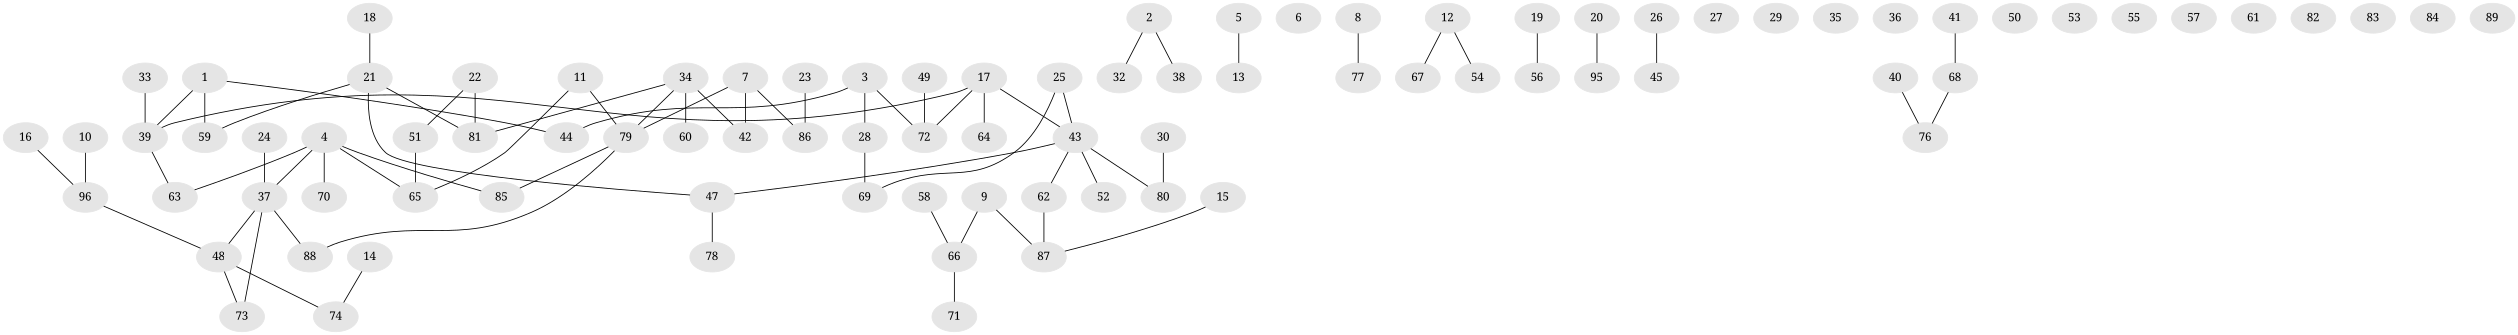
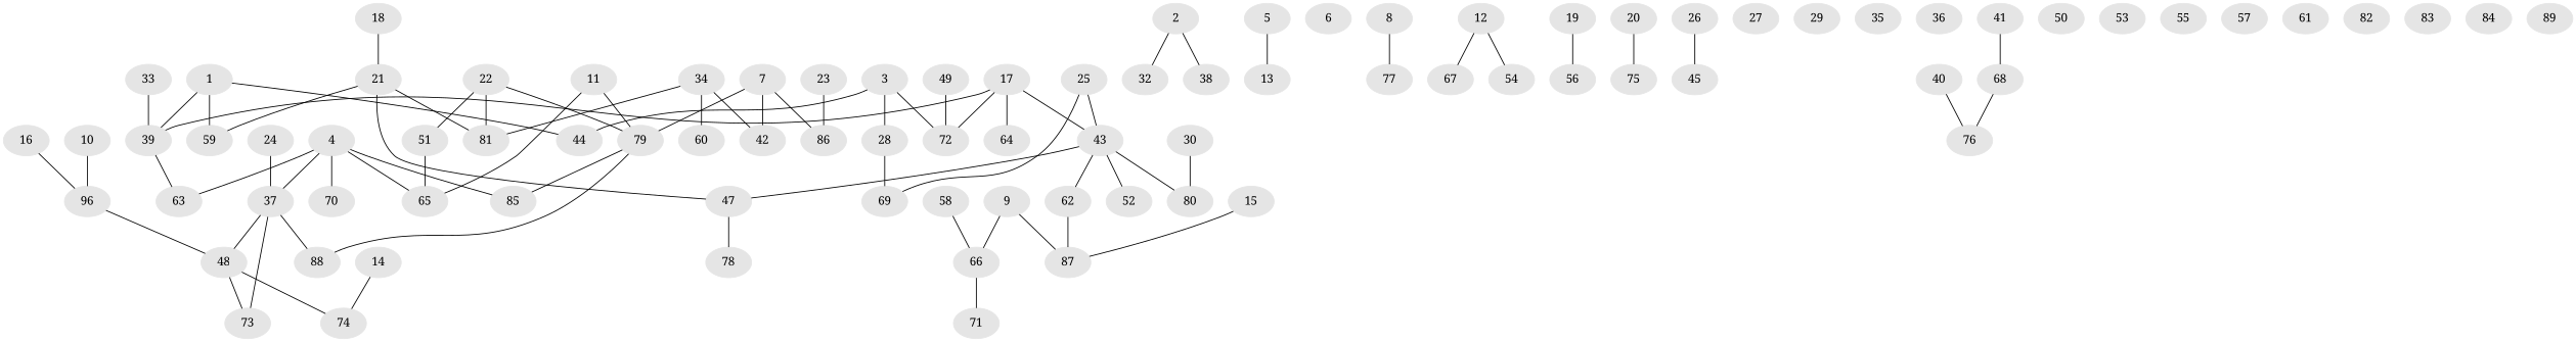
  graph {
    fontname="Noto Serif"
    node [color=gray90 fontname="Noto Serif" style=filled]
    edge [fontname="Noto Serif"]
    1
    39
    44
    59
    63
    2
    32
    38
    3
    28
    72
    69
    4
    37
    65
    70
    85
    48
    73
    88
    5
    13
    6
    7
    42
    79
    86
    8
    77
    9
    66
    87
    71
    n34 [label=96]
    10
    11
    12
    67
    54
    14
    74
    15
    16
    17
    43
    64
    47
    80
    52
    62
    18
    21
    81
    19
    56
    20
-   75 [label=95]
+   75
    78
    22
    51
    23
    24
    25
    26
    45
    27
    29
    30
    33
    34
    60
    35
    36
    40
    76
    41
    68
    49
    50
    53
    55
    57
    58
    61
    82
    83
    84
    89
    1 -- 39
    1 -- 44
    1 -- 59
    39 -- 63
    2 -- 32
    2 -- 38
    3 -- 44
    3 -- 28
    3 -- 72
    28 -- 69
    4 -- 63
    4 -- 37
    4 -- 65
    4 -- 70
    4 -- 85
    37 -- 48
    37 -- 73
    37 -- 88
    48 -- 73
    48 -- 74
    5 -- 13
    7 -- 42
    7 -- 79
    7 -- 86
    79 -- 85
    79 -- 88
    8 -- 77
    9 -- 66
    9 -- 87
    66 -- 71
    n34 -- 48
    10 -- n34
    11 -- 65
    11 -- 79
    12 -- 67
    12 -- 54
    14 -- 74
    15 -- 87
    16 -- n34
    17 -- 39
    17 -- 72
    17 -- 43
    17 -- 64
    43 -- 47
    43 -- 80
    43 -- 52
    43 -- 62
    47 -- 78
    62 -- 87
    18 -- 21
    21 -- 59
    21 -- 47
    21 -- 81
    19 -- 56
    20 -- 75
-   34 -- 79
+   22 -- 79
    22 -- 81
    22 -- 51
    51 -- 65
    23 -- 86
    24 -- 37
    25 -- 69
    25 -- 43
    26 -- 45
    30 -- 80
    33 -- 39
    34 -- 42
    34 -- 81
    34 -- 60
    40 -- 76
    41 -- 68
    68 -- 76
    49 -- 72
    58 -- 66
  }
